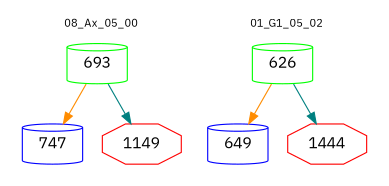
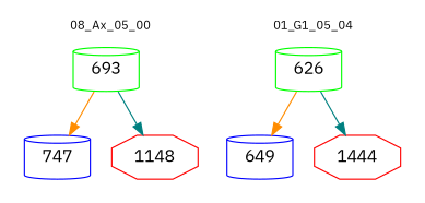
  digraph {
    fontname="IBM Plex Sans"
    node [color=green fontname="IBM Plex Sans" shape=cylinder]
    edge [color=darkorange fontname="IBM Plex Sans"]
    n1 [label=693]
    n2 [color=blue label=747]
-   n3 [color=red label=1149 shape=octagon]
+   n3 [color=red label=1148 shape=octagon]
    n4 [label=626]
    n5 [color=blue label=649]
    n6 [color=red label=1444 shape=octagon]
    subgraph cluster_1 {
      color=white
      fontsize=10
      label="08_Ax_05_00"
      n1
      n2
      n3
    }
    subgraph cluster_2 {
      color=white
      fontsize=10
-     label="01_G1_05_02"
+     label="01_G1_05_04"
      n4
      n5
      n6
    }
    n1 -> n2
    n1 -> n3 [color=teal]
    n4 -> n5
    n4 -> n6 [color=teal]
  }
